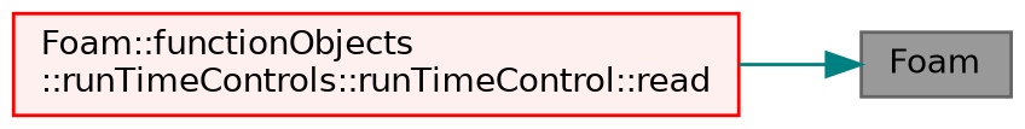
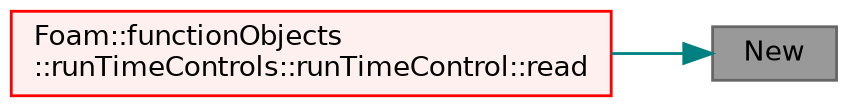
  digraph {
    rankdir=RL
    node [fontname=Helvetica fontsize=10 shape=box style=filled]
-   n1 [color=gray40 fillcolor=grey60 fontcolor=black height=0.2 label=Foam width=0.4]
+   n1 [color=gray40 fillcolor=grey60 fontcolor=black height=0.2 label=New width=0.4]
    n2 [color=red fillcolor="#FFF0F0" height=0.2 label="Foam::functionObjects\l::runTimeControls::runTimeControl::read" width=0.4]
    n1 -> n2 [color=teal dir=back fontname=Helvetica fontsize=10 labelfontname=Helvetica labelfontsize=10 style=solid]
  }
